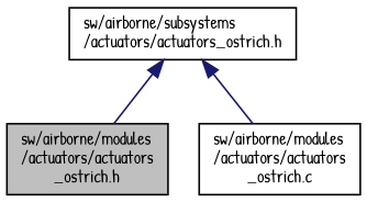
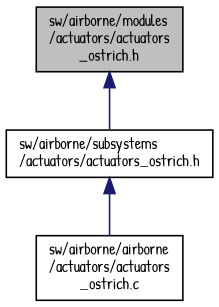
  digraph {
    fontname="Patrick Hand"
    node [color=black fillcolor=white fontname="Patrick Hand" fontsize=10 shape=record style=filled]
    edge [color=midnightblue dir=back fontname="Patrick Hand" fontsize=10 labelfontname=FreeSans labelfontsize=10 style=solid]
    n1 [fillcolor=grey75 fontcolor=black height=0.2 label="sw/airborne/modules\l/actuators/actuators\l_ostrich.h" width=0.4]
    n2 [height=0.2 label="sw/airborne/subsystems\l/actuators/actuators_ostrich.h" width=0.4]
-   n3 [height=0.2 label="sw/airborne/modules\l/actuators/actuators\l_ostrich.c" width=0.4]
-   n2 -> n1
+   n3 [height=0.2 label="sw/airborne/airborne\l/actuators/actuators\l_ostrich.c" width=0.4]
+   n1 -> n2
    n2 -> n3
  }
